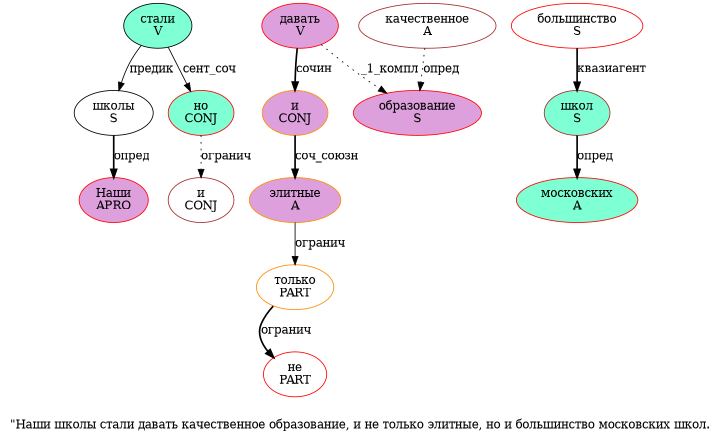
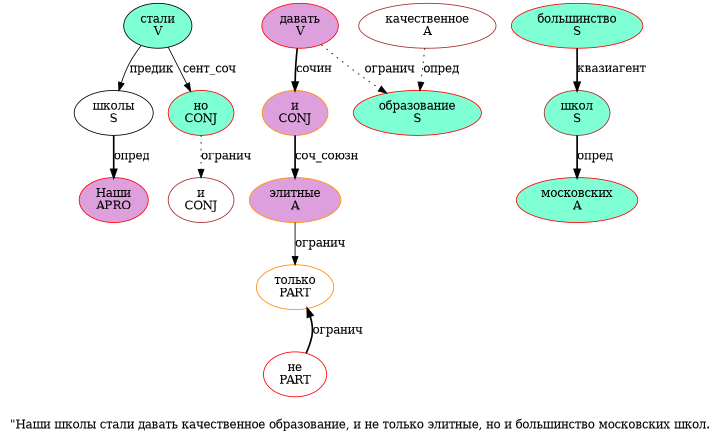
  digraph {
    label="\"Наши школы стали давать качественное образование, и не только элитные, но и большинство московских школ."
    node [color=red fillcolor=white penwidth=1 shape=ellipse style=filled]
    edge [style=bold]
    n1 [fillcolor=plum label="Наши\nAPRO"]
    n2 [color=black label="школы\nS"]
    n3 [color=black fillcolor=aquamarine label="стали\nV"]
    n4 [fillcolor=aquamarine label="но\nCONJ"]
    n5 [fillcolor=plum label="давать\nV"]
-   n6 [fillcolor=plum label="образование\nS"]
+   n6 [fillcolor=aquamarine label="образование\nS"]
    n7 [color=darkorange fillcolor=plum label="и\nCONJ"]
    n8 [color=brown label="и\nCONJ"]
    n9 [color=darkorange fillcolor=plum label="элитные\nA"]
    n10 [color=brown label="качественное\nA"]
    n11 [color=darkorange label="только\nPART"]
    n12 [label="не\nPART"]
-   n13 [label="большинство\nS"]
+   n13 [fillcolor=aquamarine label="большинство\nS"]
    n14 [color=brown fillcolor=aquamarine label="школ\nS"]
    n15 [fillcolor=aquamarine label="московских\nA"]
    n2 -> n1 [label="опред"]
    n3 -> n2 [label="предик" style=solid]
    n3 -> n4 [label="сент_соч" style=solid]
    n4 -> n8 [label="огранич" style=dotted]
-   n5 -> n6 [label="_1_компл" style=dotted]
+   n5 -> n6 [label="огранич" style=dotted]
    n5 -> n7 [label="сочин"]
    n7 -> n9 [label="соч_союзн"]
    n9 -> n11 [label="огранич" style=solid]
    n10 -> n6 [label="опред" style=dotted]
-   n11 -> n12 [label="огранич"]
+   n12 -> n11 [label="огранич"]
    n13 -> n14 [label="квазиагент"]
    n14 -> n15 [label="опред"]
  }
